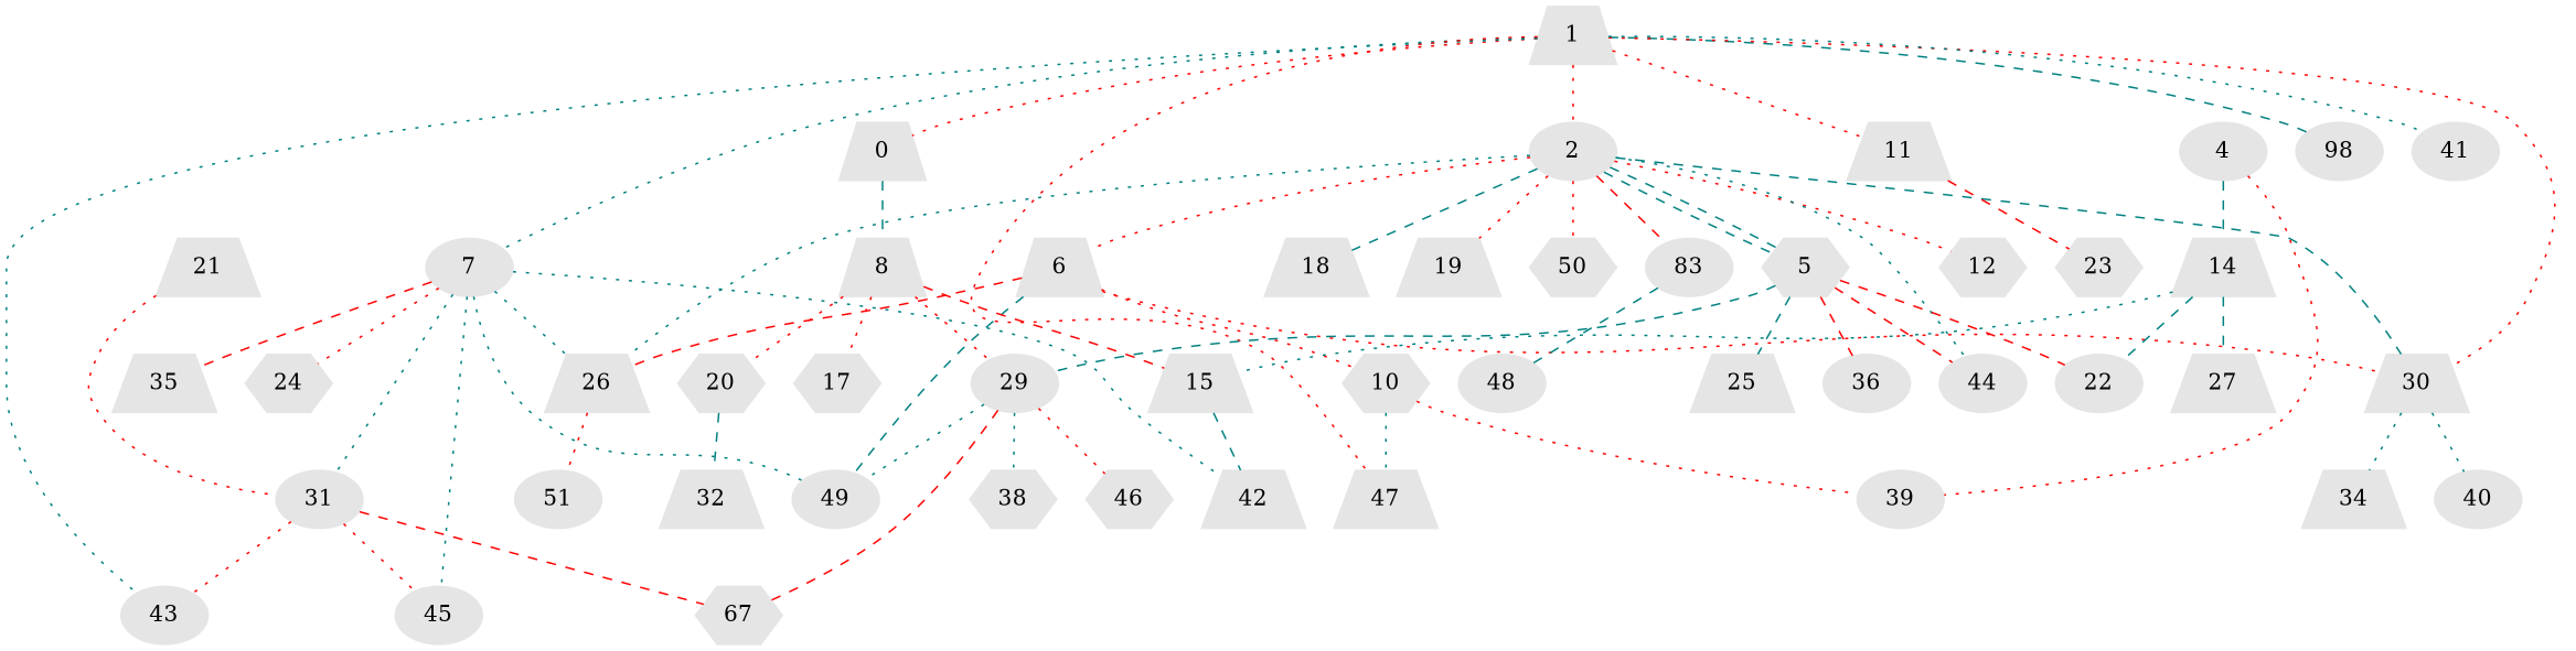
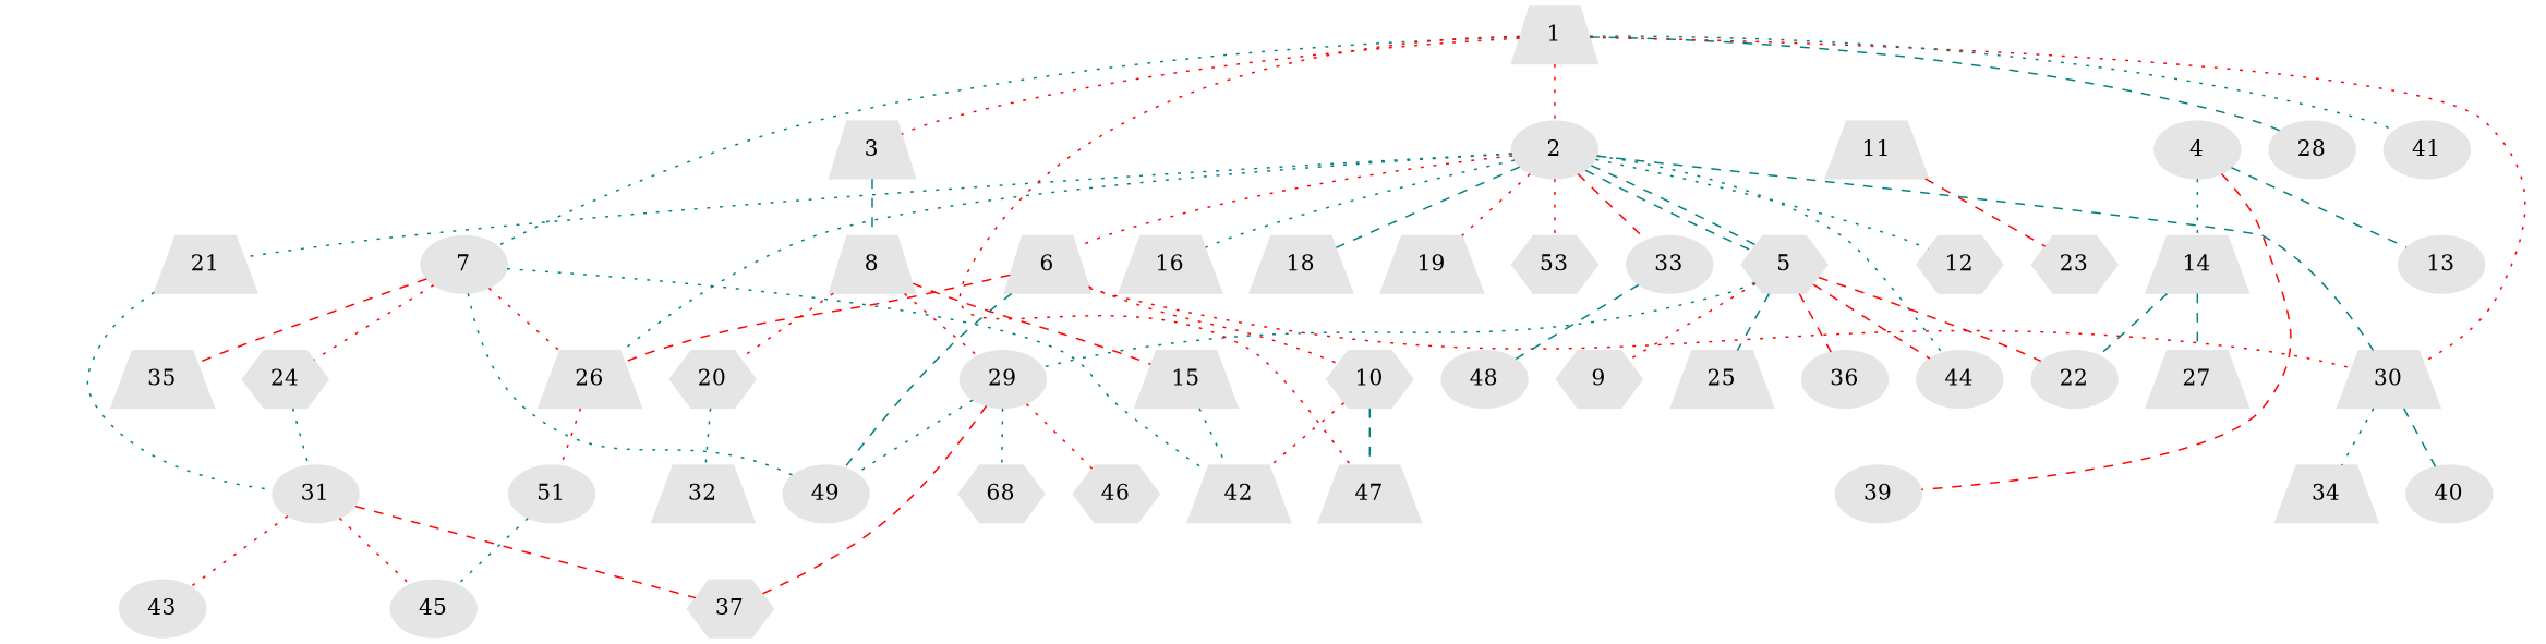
  graph {
    node [color=gray90 shape=trapezium style=filled]
    edge [color=red style=dotted]
    2 [shape=ellipse]
    1
-   3 [label=0]
+   3
    7 [shape=ellipse]
    11
-   28 [shape=ellipse label=98]
+   28 [shape=ellipse]
    30
    41 [shape=ellipse]
    43 [shape=ellipse]
    47
    5 [shape=hexagon]
    6
    12 [shape=hexagon]
+   16
    18
    19
    21
    26
-   33 [shape=ellipse label=83]
+   33 [shape=ellipse]
    44 [shape=ellipse]
-   50 [shape=hexagon]
+   50 [shape=hexagon label=53]
    8
    49 [shape=ellipse]
    24 [shape=hexagon]
    31 [shape=ellipse]
    35
    42
    45 [shape=ellipse]
    23 [shape=hexagon]
    34
    40 [shape=ellipse]
    4 [shape=ellipse]
+   13 [shape=ellipse]
    14
    39 [shape=ellipse]
+   9 [shape=hexagon]
    22 [shape=ellipse]
    25
    29 [shape=ellipse]
    36 [shape=ellipse]
    10 [shape=hexagon]
    51 [shape=ellipse]
    48 [shape=ellipse]
    15
-   17 [shape=hexagon]
    20 [shape=hexagon]
    27
-   37 [shape=hexagon label=67]
-   38 [shape=hexagon]
+   37 [shape=hexagon]
+   38 [shape=hexagon label=68]
    46 [shape=hexagon]
    32
    2 -- 30 [color=teal style=dashed]
    2 -- 5 [color=teal style=dashed]
    2 -- 5 [color=teal style=dashed]
    2 -- 6
-   2 -- 12
+   2 -- 12 [color=teal]
+   2 -- 16 [color=teal]
    2 -- 18 [color=teal style=dashed]
    2 -- 19
+   2 -- 21 [color=teal]
    2 -- 26 [color=teal]
    2 -- 33 [style=dashed]
    2 -- 44 [color=teal]
    2 -- 50
    1 -- 2
    1 -- 3
    1 -- 7 [color=teal]
-   1 -- 11
    1 -- 28 [color=teal style=dashed]
    1 -- 30
    1 -- 41 [color=teal]
-   1 -- 43 [color=teal]
    1 -- 47
    3 -- 8 [color=teal style=dashed]
-   7 -- 26 [color=teal]
+   7 -- 26
    7 -- 49 [color=teal]
    7 -- 24
-   7 -- 31 [color=teal]
+   24 -- 31 [color=teal]
    7 -- 35 [style=dashed]
    7 -- 42 [color=teal]
-   7 -- 45 [color=teal]
+   51 -- 45 [color=teal]
    11 -- 23 [style=dashed]
    30 -- 34 [color=teal]
-   30 -- 40 [color=teal]
+   30 -- 40 [color=teal style=dashed]
    5 -- 44 [style=dashed]
+   5 -- 9
    5 -- 22 [style=dashed]
    5 -- 25 [color=teal style=dashed]
-   5 -- 29 [color=teal style=dashed]
+   5 -- 29 [color=teal]
    5 -- 36 [style=dashed]
    6 -- 30
    6 -- 26 [style=dashed]
    6 -- 49 [color=teal style=dashed]
    6 -- 10
-   21 -- 31
+   21 -- 31 [color=teal]
    26 -- 51
    33 -- 48 [color=teal style=dashed]
    8 -- 29
    8 -- 15 [style=dashed]
-   8 -- 17
    8 -- 20
    31 -- 43
    31 -- 45
    31 -- 37 [style=dashed]
-   4 -- 14 [color=teal style=dashed]
-   4 -- 39
+   4 -- 13 [color=teal style=dashed]
+   4 -- 14 [color=teal]
+   4 -- 39 [style=dashed]
    14 -- 22 [color=teal style=dashed]
-   14 -- 15 [color=teal]
    14 -- 27 [color=teal style=dashed]
    29 -- 49 [color=teal]
    29 -- 37 [style=dashed]
    29 -- 38 [color=teal]
    29 -- 46
-   10 -- 47 [color=teal]
-   10 -- 39
-   15 -- 42 [color=teal style=dashed]
-   20 -- 32 [color=teal style=dashed]
+   10 -- 47 [color=teal style=dashed]
+   10 -- 42
+   15 -- 42 [color=teal]
+   20 -- 32 [color=teal]
  }
